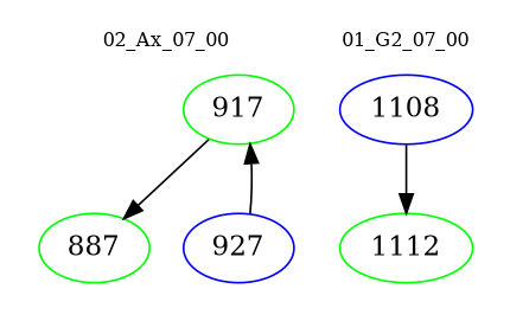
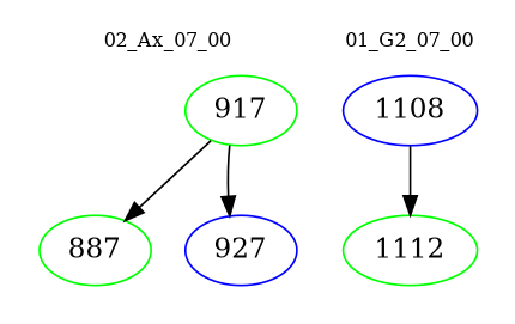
  digraph {
    node [color=green]
    edge [color=black]
    n1 [label=917]
    n2 [label=887]
    n3 [color=blue label=927]
    n4 [color=blue label=1108]
    n5 [label=1112]
    subgraph cluster_1 {
      color=white
      fontsize=10
      label="02_Ax_07_00"
      n1
      n2
      n3
    }
    subgraph cluster_2 {
      color=white
      fontsize=10
      label="01_G2_07_00"
      n4
      n5
    }
    n1 -> n2
-   n3 -> n1
+   n1 -> n3
    n4 -> n5
  }
